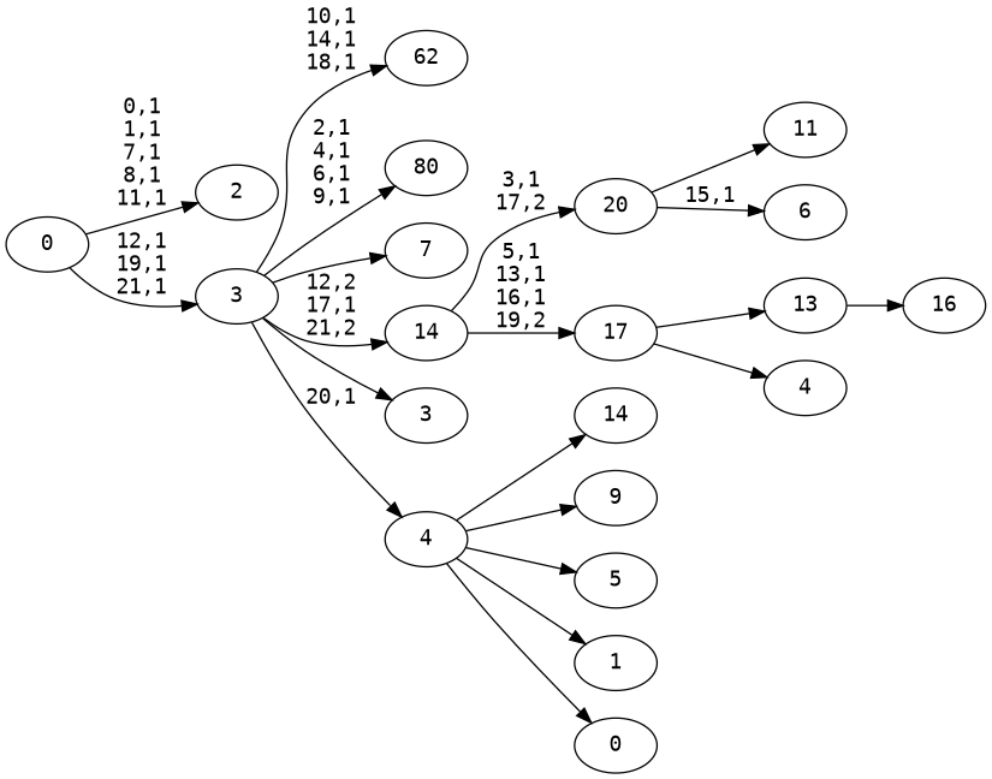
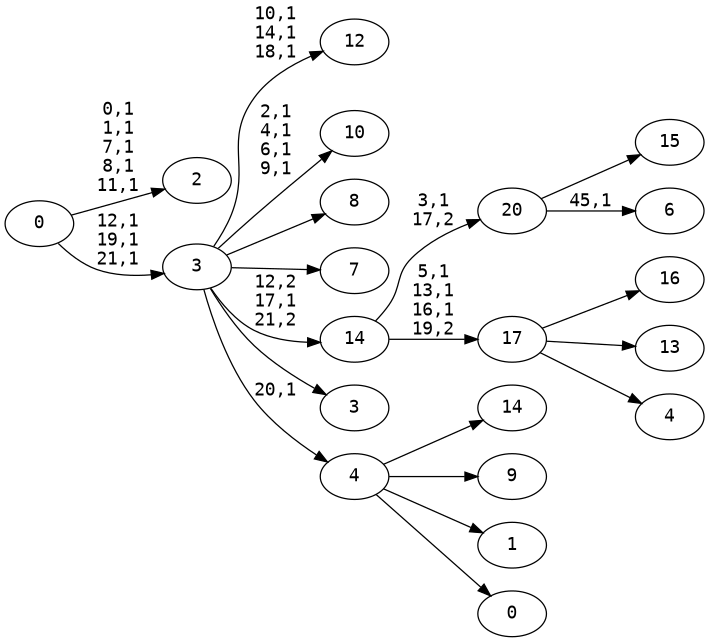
  digraph {
    fontname="DejaVu Sans Mono"
    rankdir=LR
    node [fontname="DejaVu Sans Mono"]
    edge [fontname="DejaVu Sans Mono"]
    n1 [label=16]
    n2 [label=14]
    n3 [label=13]
-   n4 [label=62]
-   n5 [label=11]
-   n6 [label=80]
+   n4 [label=12]
+   n5 [label=15]
+   n6 [label=10]
    n7 [label=9]
+   n8 [label=8]
    n9 [label=7]
    n10 [label=6]
    20
-   n12 [label=5]
    n13 [label=4]
    17
    14
    n16 [label=3]
    n17 [label=2]
    n18 [label=1]
    n19 [label=0]
    4
    3
    0
    20 -> n5
-   20 -> n10 [label="15,1"]
-   n3 -> n1
+   20 -> n10 [label="45,1"]
+   17 -> n1
    17 -> n3
    17 -> n13
    14 -> 20 [label="3,1\n17,2"]
    14 -> 17 [label="5,1\n13,1\n16,1\n19,2"]
    4 -> n2
    4 -> n7
-   4 -> n12
    4 -> n18
    4 -> n19
    3 -> n4 [label="10,1\n14,1\n18,1"]
    3 -> n6 [label="2,1\n4,1\n6,1\n9,1"]
+   3 -> n8
    3 -> n9
    3 -> 14 [label="12,2\n17,1\n21,2"]
    3 -> n16
    3 -> 4 [label="20,1"]
    0 -> n17 [label="0,1\n1,1\n7,1\n8,1\n11,1"]
    0 -> 3 [label="12,1\n19,1\n21,1"]
  }
